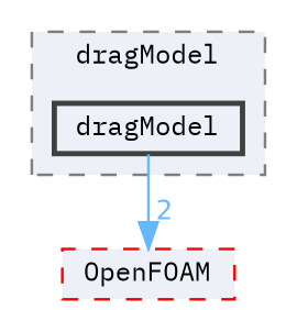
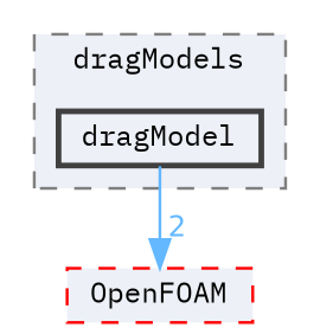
  digraph {
    compound=true
    fontname="IBM Plex Mono"
    node [fillcolor="#edf0f7" fontname="IBM Plex Mono" fontsize=10 shape=box]
    n1 [color=grey25 height=0.2 label=dragModel style="filled,bold" width=0.4]
    n2 [color=red height=0.2 label=OpenFOAM style="filled,dashed" width=0.4]
    subgraph cluster_1 {
      bgcolor="#edf0f7"
      fontsize=10
-     label=dragModel
+     label=dragModels
      pencolor=grey50
      style="filled,dashed"
      n1
    }
    n1 -> n2 [color=steelblue1 fontcolor=steelblue1 fontname="IBM Plex Mono" fontsize=10 headlabel=2 labeldistance=1.5 labelfontname=Helvetica labelfontsize=10]
  }
